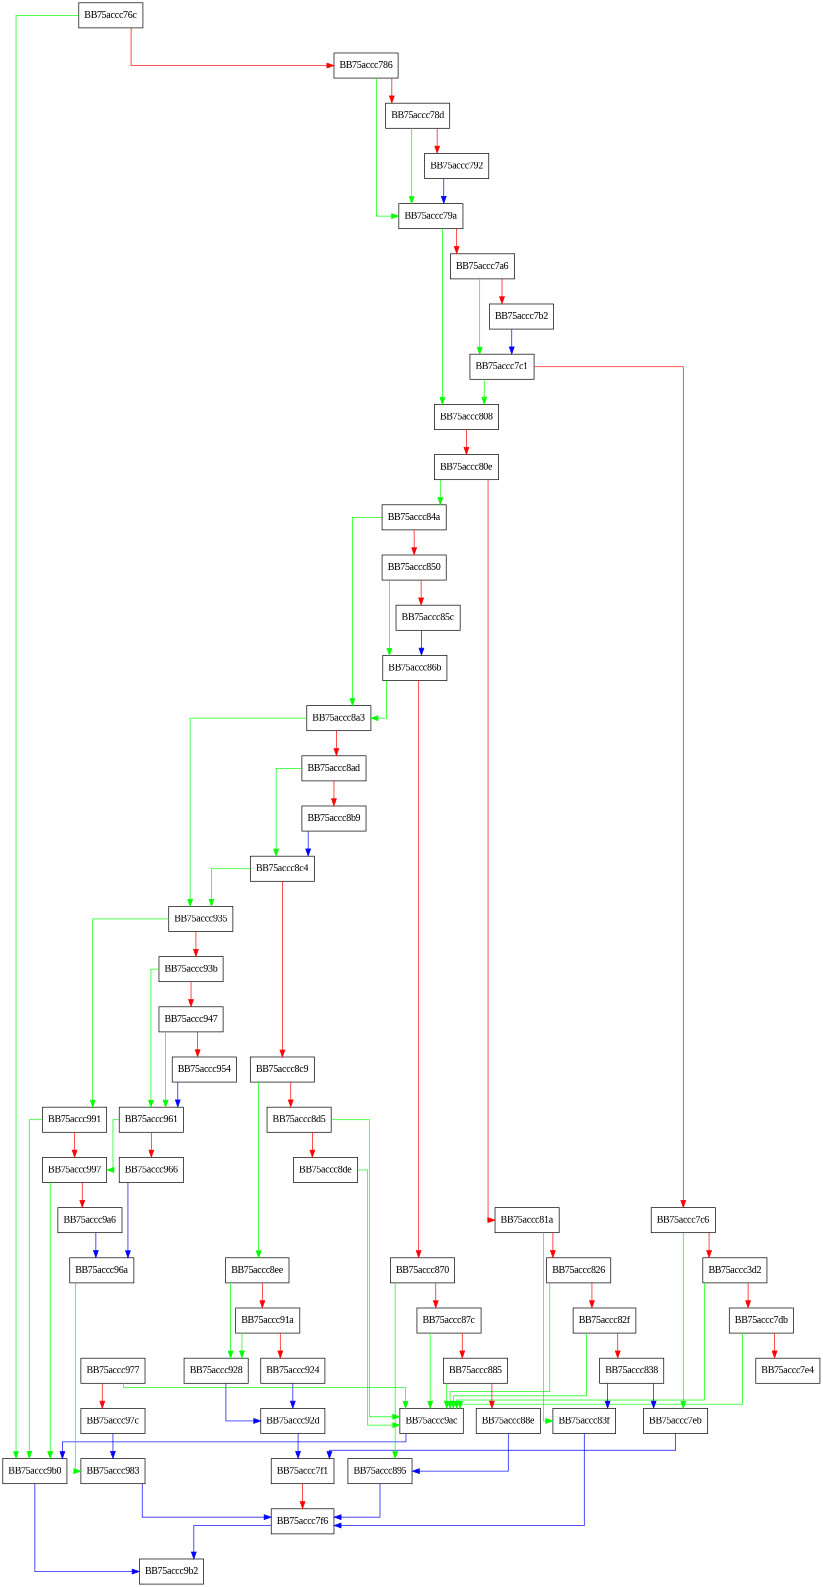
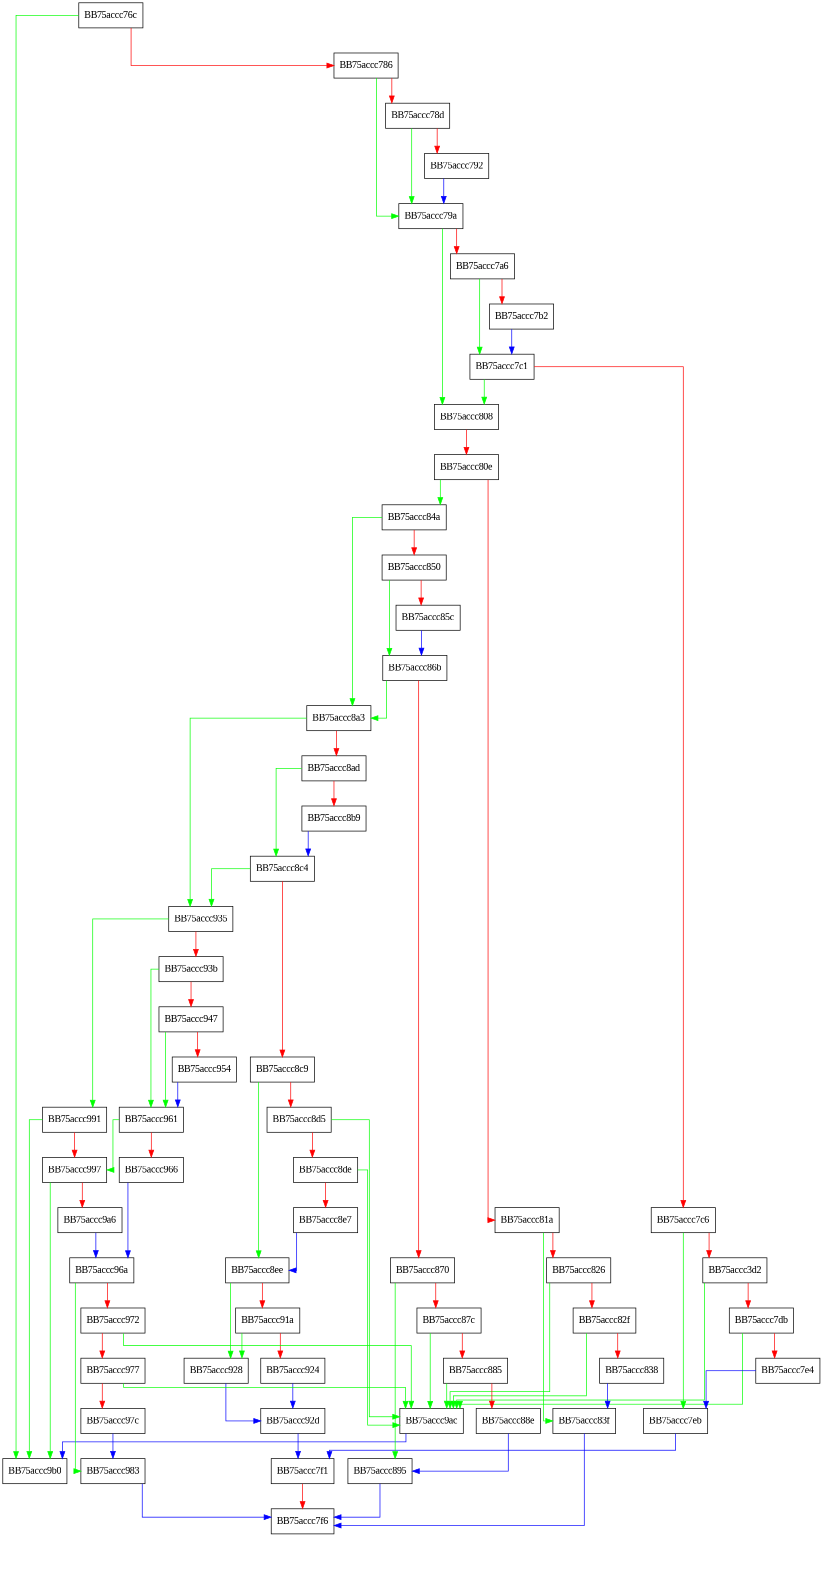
  digraph {
    fontname="Liberation Serif"
    splines=ortho
    node [fontname="Liberation Serif" shape=box]
    edge [color=red fontname="Liberation Serif"]
    BB75accc76c
    BB75accc9b0
    BB75accc786
-   BB75accc9b2
    BB75accc79a
    BB75accc78d
    BB75accc808
    BB75accc7a6
    BB75accc792
    BB75accc80e
    BB75accc7c1
    BB75accc7b2
    BB75accc84a
    BB75accc8a3
    BB75accc850
    BB75accc81a
    BB75accc7c6
    BB75accc7eb
    n19 [label=BB75accc3d2]
    BB75accc7f1
    BB75accc9ac
    BB75accc7db
    BB75accc7f6
    BB75accc7e4
    BB75accc935
    BB75accc8ad
    BB75accc86b
    BB75accc85c
    BB75accc83f
    BB75accc826
    BB75accc82f
    BB75accc838
    BB75accc991
    BB75accc93b
    BB75accc8c4
    BB75accc8b9
    BB75accc870
    BB75accc895
    BB75accc87c
    BB75accc885
    BB75accc88e
    BB75accc997
    BB75accc961
    BB75accc947
    BB75accc8c9
    BB75accc8ee
    BB75accc8d5
    BB75accc928
    BB75accc91a
    BB75accc8de
    BB75accc92d
    BB75accc924
+   BB75accc8e7
    BB75accc9a6
    BB75accc966
    BB75accc954
    BB75accc96a
    BB75accc983
+   BB75accc972
    BB75accc977
    BB75accc97c
    BB75accc76c -> BB75accc9b0 [color=green]
    BB75accc76c -> BB75accc786
-   BB75accc9b0 -> BB75accc9b2 [color=blue]
    BB75accc786 -> BB75accc79a [color=green]
    BB75accc786 -> BB75accc78d
    BB75accc79a -> BB75accc808 [color=green]
    BB75accc79a -> BB75accc7a6
    BB75accc78d -> BB75accc79a [color=green]
    BB75accc78d -> BB75accc792
    BB75accc808 -> BB75accc80e
    BB75accc7a6 -> BB75accc7c1 [color=green]
    BB75accc7a6 -> BB75accc7b2
    BB75accc792 -> BB75accc79a [color=blue]
    BB75accc80e -> BB75accc84a [color=green]
    BB75accc80e -> BB75accc81a
    BB75accc7c1 -> BB75accc808 [color=green]
    BB75accc7c1 -> BB75accc7c6
    BB75accc7b2 -> BB75accc7c1 [color=blue]
    BB75accc84a -> BB75accc8a3 [color=green]
    BB75accc84a -> BB75accc850
    BB75accc8a3 -> BB75accc935 [color=green]
    BB75accc8a3 -> BB75accc8ad
    BB75accc850 -> BB75accc86b [color=green]
    BB75accc850 -> BB75accc85c
    BB75accc81a -> BB75accc83f [color=green]
    BB75accc81a -> BB75accc826
    BB75accc7c6 -> BB75accc7eb [color=green]
    BB75accc7c6 -> n19
    BB75accc7eb -> BB75accc7f1 [color=blue]
    n19 -> BB75accc9ac [color=green]
    n19 -> BB75accc7db
    BB75accc7f1 -> BB75accc7f6
    BB75accc9ac -> BB75accc9b0 [color=blue]
    BB75accc7db -> BB75accc9ac [color=green]
    BB75accc7db -> BB75accc7e4
-   BB75accc7f6 -> BB75accc9b2 [color=blue]
-   BB75accc838 -> BB75accc7eb [color=blue]
+   BB75accc7e4 -> BB75accc7eb [color=blue]
    BB75accc935 -> BB75accc991 [color=green]
    BB75accc935 -> BB75accc93b
    BB75accc8ad -> BB75accc8c4 [color=green]
    BB75accc8ad -> BB75accc8b9
    BB75accc86b -> BB75accc8a3 [color=green]
    BB75accc86b -> BB75accc870
    BB75accc85c -> BB75accc86b [color=blue]
    BB75accc83f -> BB75accc7f6 [color=blue]
    BB75accc826 -> BB75accc9ac [color=green]
    BB75accc826 -> BB75accc82f
    BB75accc82f -> BB75accc9ac [color=green]
    BB75accc82f -> BB75accc838
    BB75accc838 -> BB75accc83f [color=blue]
    BB75accc991 -> BB75accc9b0 [color=green]
    BB75accc991 -> BB75accc997
    BB75accc93b -> BB75accc961 [color=green]
    BB75accc93b -> BB75accc947
    BB75accc8c4 -> BB75accc935 [color=green]
    BB75accc8c4 -> BB75accc8c9
    BB75accc8b9 -> BB75accc8c4 [color=blue]
    BB75accc870 -> BB75accc895 [color=green]
    BB75accc870 -> BB75accc87c
    BB75accc895 -> BB75accc7f6 [color=blue]
    BB75accc87c -> BB75accc9ac [color=green]
    BB75accc87c -> BB75accc885
    BB75accc885 -> BB75accc9ac [color=green]
    BB75accc885 -> BB75accc88e
    BB75accc88e -> BB75accc895 [color=blue]
    BB75accc997 -> BB75accc9b0 [color=green]
    BB75accc997 -> BB75accc9a6
    BB75accc961 -> BB75accc997 [color=green]
    BB75accc961 -> BB75accc966
    BB75accc947 -> BB75accc961 [color=green]
    BB75accc947 -> BB75accc954
    BB75accc8c9 -> BB75accc8ee [color=green]
    BB75accc8c9 -> BB75accc8d5
    BB75accc8ee -> BB75accc928 [color=green]
    BB75accc8ee -> BB75accc91a
    BB75accc8d5 -> BB75accc9ac [color=green]
    BB75accc8d5 -> BB75accc8de
    BB75accc928 -> BB75accc92d [color=blue]
    BB75accc91a -> BB75accc928 [color=green]
    BB75accc91a -> BB75accc924
    BB75accc8de -> BB75accc9ac [color=green]
+   BB75accc8de -> BB75accc8e7
    BB75accc92d -> BB75accc7f1 [color=blue]
    BB75accc924 -> BB75accc92d [color=blue]
+   BB75accc8e7 -> BB75accc8ee [color=blue]
    BB75accc9a6 -> BB75accc96a [color=blue]
    BB75accc966 -> BB75accc96a [color=blue]
    BB75accc954 -> BB75accc961 [color=blue]
    BB75accc96a -> BB75accc983 [color=green]
+   BB75accc96a -> BB75accc972
    BB75accc983 -> BB75accc7f6 [color=blue]
+   BB75accc972 -> BB75accc9ac [color=green]
+   BB75accc972 -> BB75accc977
    BB75accc977 -> BB75accc9ac [color=green]
    BB75accc977 -> BB75accc97c
    BB75accc97c -> BB75accc983 [color=blue]
  }
